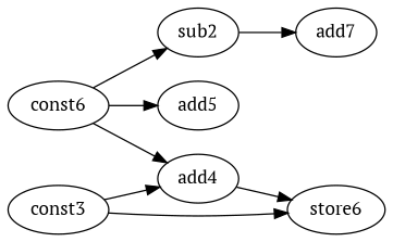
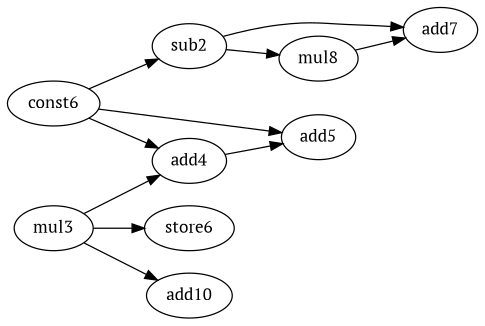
  digraph {
    fontname="PT Serif"
    rankdir=LR
    node [fontname="PT Serif" opcode=add]
    edge [fontname="PT Serif" operand=0]
    n1 [label=const6 opcode=const]
    sub2 [opcode=sub]
    add4
    add5
    add7
+   mul8 [opcode=mul]
    store6 [opcode=store]
-   const3 [opcode=const]
+   const3 [opcode=const label=mul3]
+   add10
    n1 -> sub2
    n1 -> add4
    n1 -> add5
    sub2 -> add7 [operand=1]
-   add4 -> store6 [operand=1]
+   sub2 -> mul8
+   add4 -> add5 [operand=1]
+   mul8 -> add7
    const3 -> add4 [operand=1]
    const3 -> store6 [operand=1]
+   const3 -> add10 [operand=1]
  }
